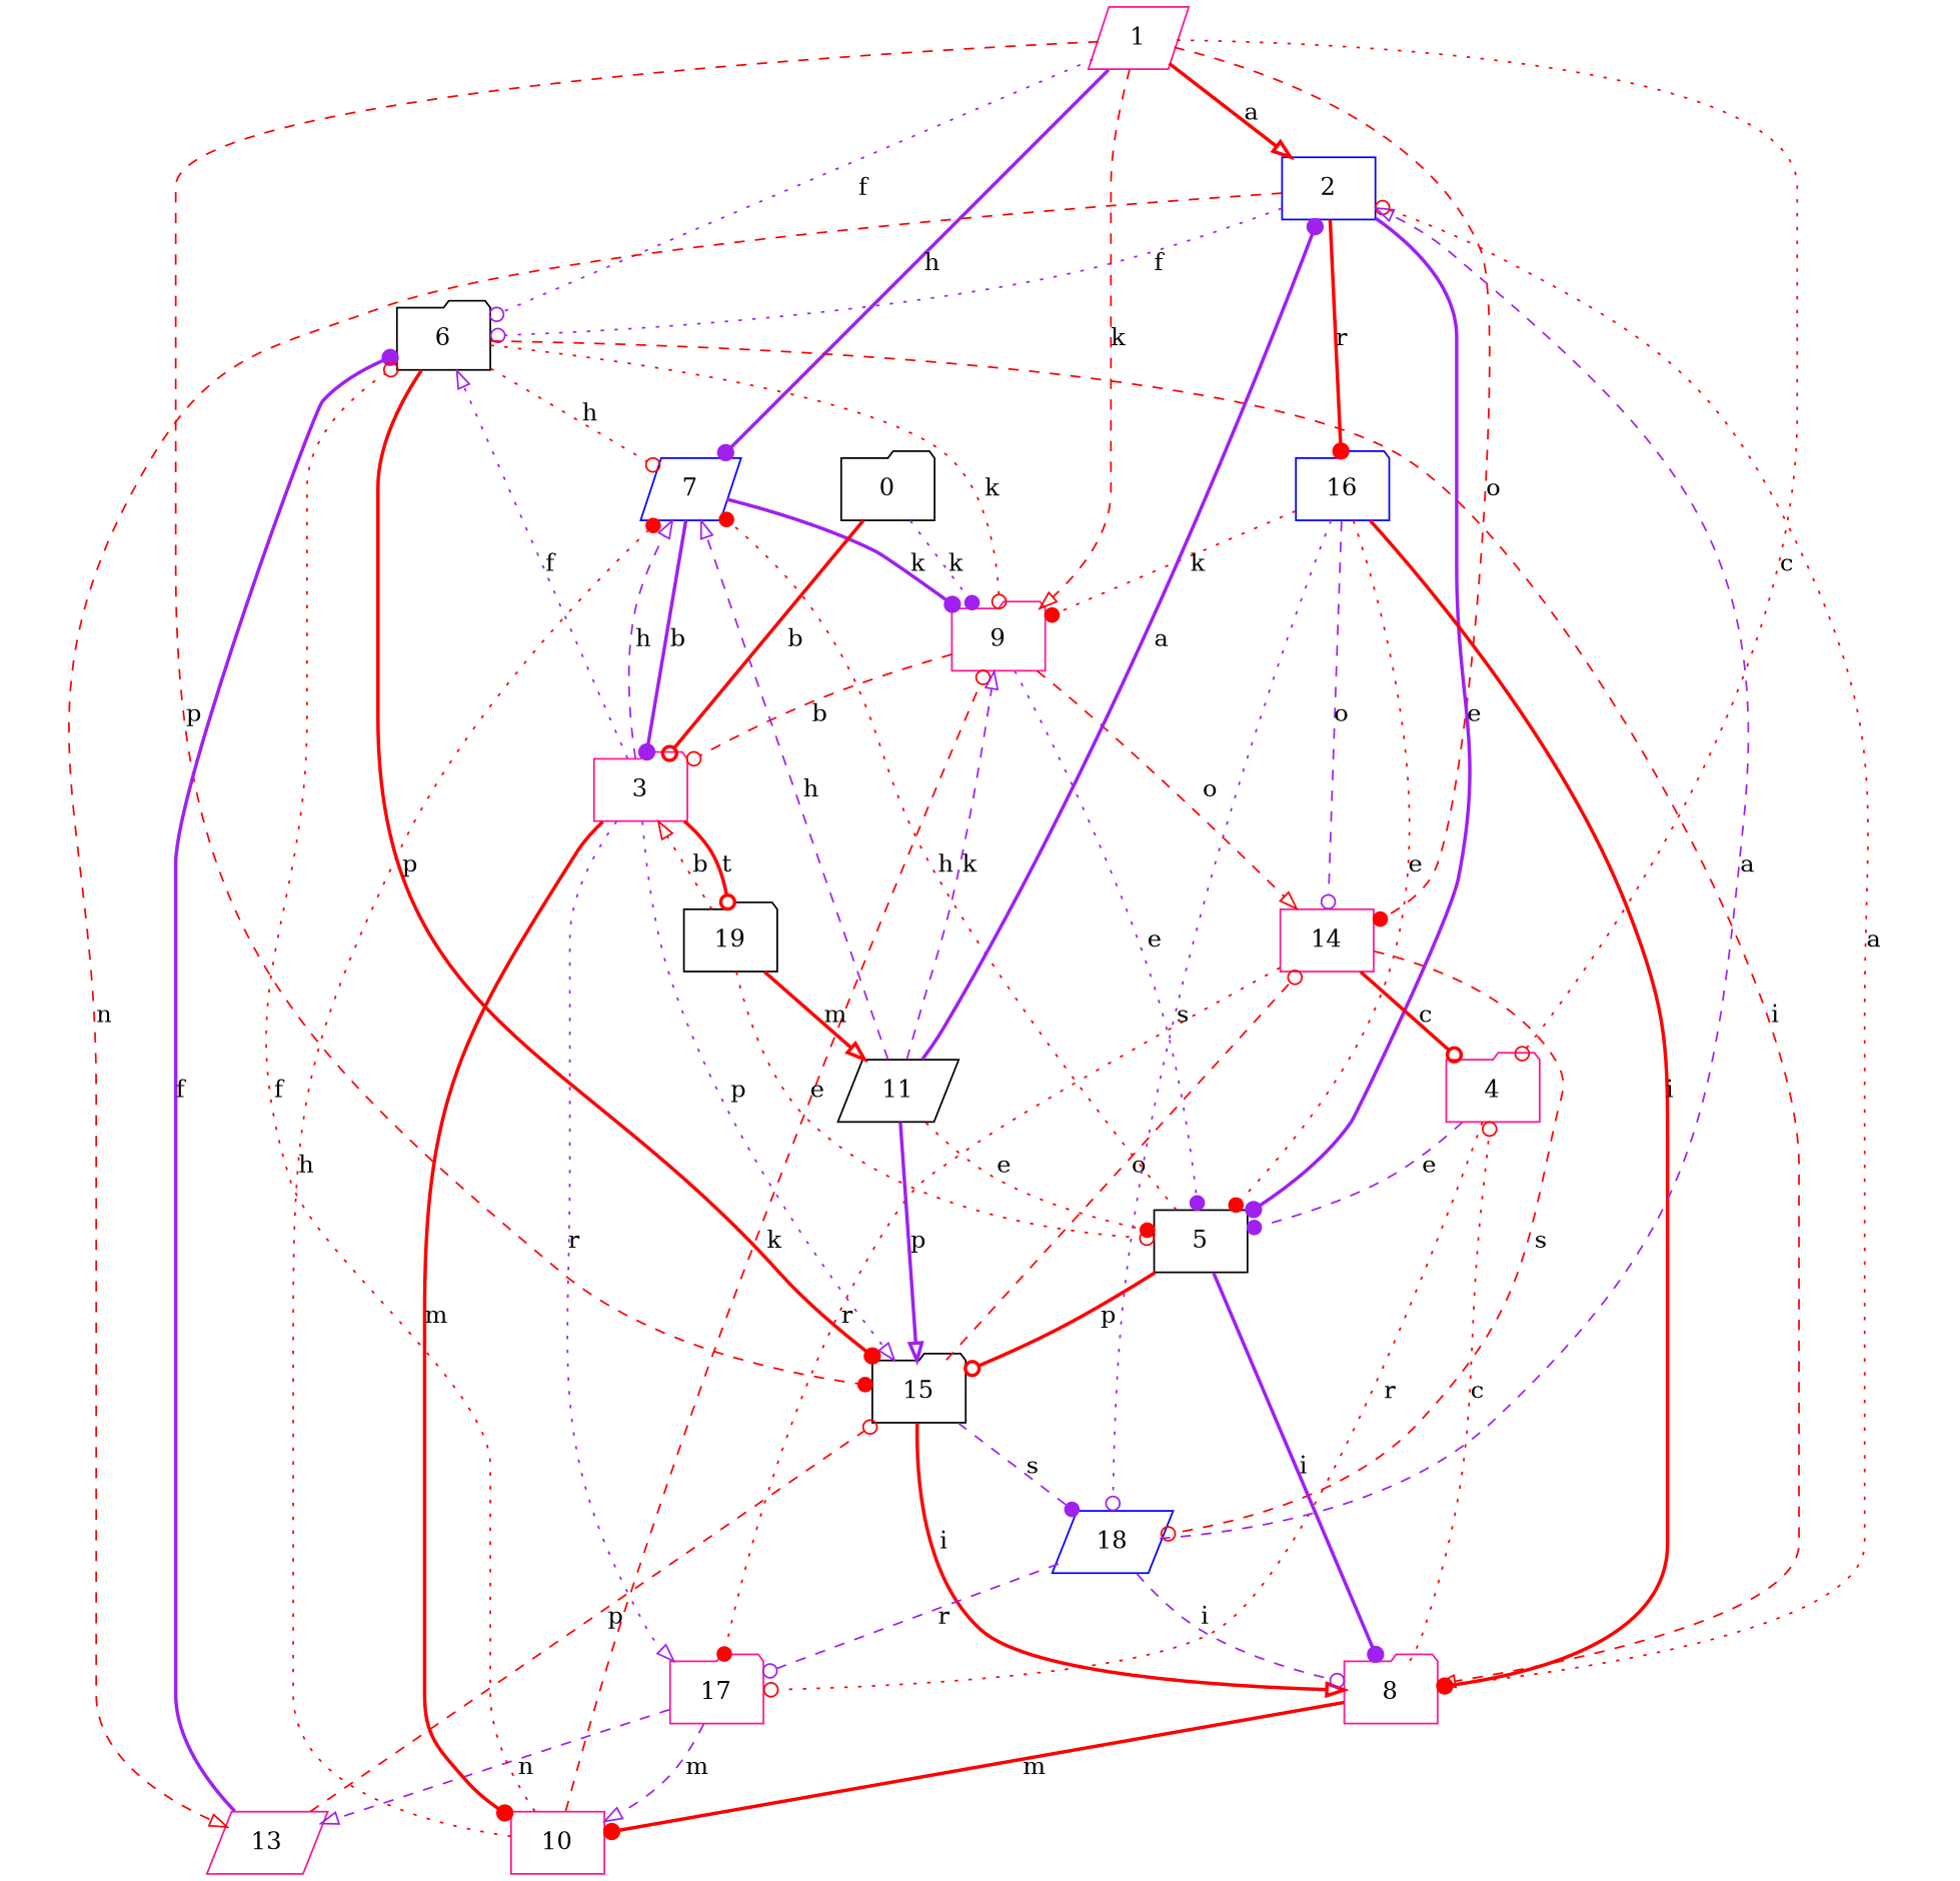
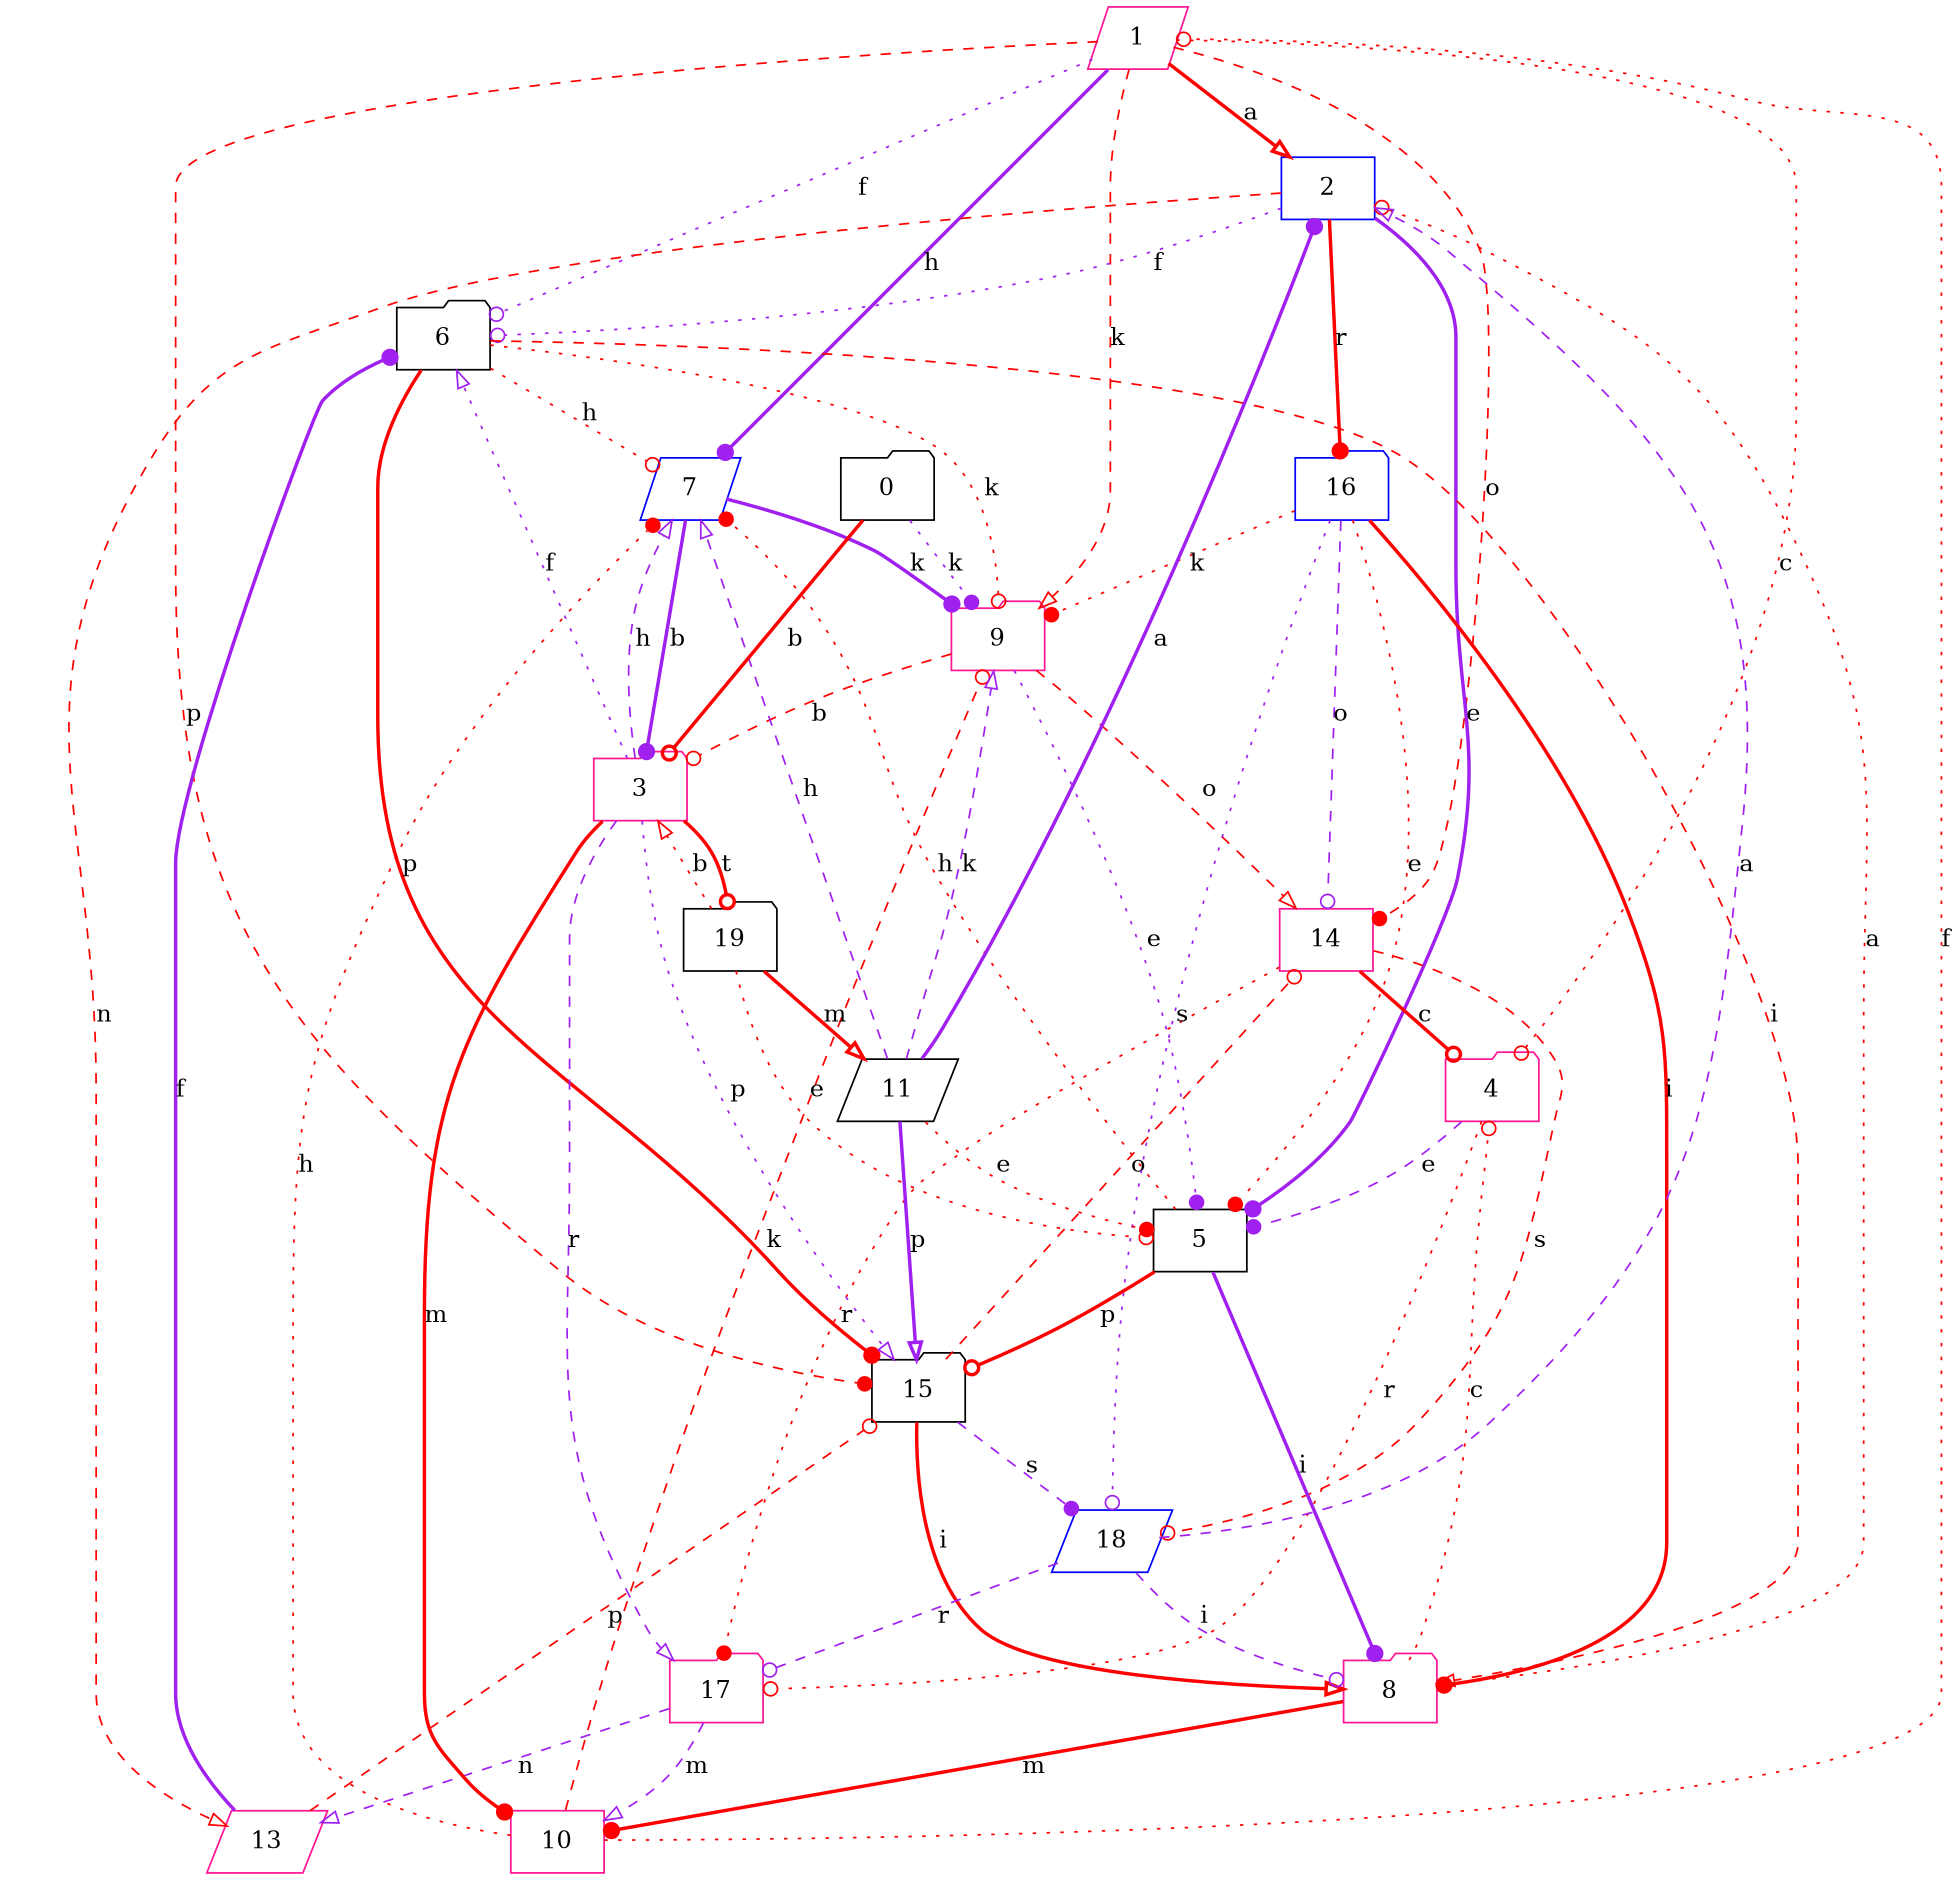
  strict digraph {
    node [color=deeppink shape=folder]
    edge [arrowhead=dot color=red style=dashed]
    1 [shape=parallelogram]
    2 [color=blue shape=box]
    4
    6 [color=black]
    7 [color=blue shape=parallelogram]
    9
    14 [shape=box]
    15 [color=black]
    5 [color=black shape=box]
    13 [shape=parallelogram]
    16 [color=blue]
    17
    8
    3
    18 [color=blue shape=parallelogram]
    10 [shape=box]
    19 [color=black]
    11 [color=black shape=parallelogram]
    0 [color=black]
    1 -> 2 [arrowhead=onormal label=a style=bold]
    1 -> 4 [arrowhead=odot label=c style=dotted]
    1 -> 6 [arrowhead=odot color=purple label=f style=dotted]
    1 -> 7 [color=purple label=h style=bold]
    1 -> 9 [arrowhead=onormal label=k]
    1 -> 14 [label=o]
    1 -> 15 [label=p]
    2 -> 6 [arrowhead=odot color=purple label=f style=dotted]
    2 -> 5 [color=purple label=e style=bold]
    2 -> 13 [arrowhead=onormal label=n]
    2 -> 16 [label=r style=bold]
    4 -> 5 [color=purple label=e]
    4 -> 17 [arrowhead=odot label=r style=dotted]
    6 -> 7 [arrowhead=odot label=h style=dotted]
    6 -> 9 [arrowhead=odot label=k style=dotted]
    6 -> 15 [label=p style=bold]
    6 -> 8 [arrowhead=onormal label=i]
    7 -> 9 [color=purple label=k style=bold]
    7 -> 3 [color=purple label=b style=bold]
    9 -> 14 [arrowhead=onormal label=o]
    9 -> 5 [color=purple label=e style=dotted]
    9 -> 3 [arrowhead=odot label=b]
    14 -> 4 [arrowhead=odot label=c style=bold]
    14 -> 17 [label=r style=dotted]
    14 -> 18 [arrowhead=odot label=s]
    15 -> 14 [arrowhead=odot label=o]
    15 -> 8 [arrowhead=onormal label=i style=bold]
    15 -> 18 [color=purple label=s]
    5 -> 7 [label=h style=dotted]
    5 -> 15 [arrowhead=odot label=p style=bold]
    5 -> 8 [color=purple label=i style=bold]
    13 -> 6 [color=purple label=f style=bold]
    13 -> 15 [arrowhead=odot label=p]
    16 -> 9 [label=k style=dotted]
    16 -> 14 [arrowhead=odot color=purple label=o]
    16 -> 5 [label=e style=dotted]
    16 -> 8 [label=i style=bold]
    16 -> 18 [arrowhead=odot color=purple label=s style=dotted]
    17 -> 13 [arrowhead=onormal color=purple label=n]
    17 -> 10 [arrowhead=onormal color=purple label=m]
    8 -> 2 [arrowhead=odot label=a style=dotted]
    8 -> 4 [arrowhead=odot label=c style=dotted]
    8 -> 10 [label=m style=bold]
    3 -> 6 [arrowhead=onormal color=purple label=f style=dotted]
    3 -> 7 [arrowhead=onormal color=purple label=h]
    3 -> 15 [arrowhead=onormal color=purple label=p style=dotted]
-   3 -> 17 [arrowhead=onormal color=purple label=r style=dotted]
+   3 -> 17 [arrowhead=onormal color=purple label=r]
    3 -> 10 [label=m style=bold]
    3 -> 19 [arrowhead=odot label=t style=bold]
    18 -> 2 [arrowhead=onormal color=purple label=a]
    18 -> 17 [arrowhead=odot color=purple label=r]
    18 -> 8 [arrowhead=odot color=purple label=i]
-   10 -> 6 [arrowhead=odot label=f style=dotted]
+   10 -> 1 [arrowhead=odot label=f style=dotted]
    10 -> 7 [label=h style=dotted]
    10 -> 9 [arrowhead=odot label=k]
    19 -> 5 [arrowhead=odot label=e style=dotted]
    19 -> 3 [arrowhead=onormal label=b style=dotted]
    19 -> 11 [arrowhead=onormal label=m style=bold]
    11 -> 2 [color=purple label=a style=bold]
    11 -> 7 [arrowhead=onormal color=purple label=h]
    11 -> 9 [arrowhead=onormal color=purple label=k]
    11 -> 15 [arrowhead=onormal color=purple label=p style=bold]
    11 -> 5 [label=e style=dotted]
    0 -> 9 [color=purple label=k style=dotted]
    0 -> 3 [arrowhead=odot label=b style=bold]
  }
